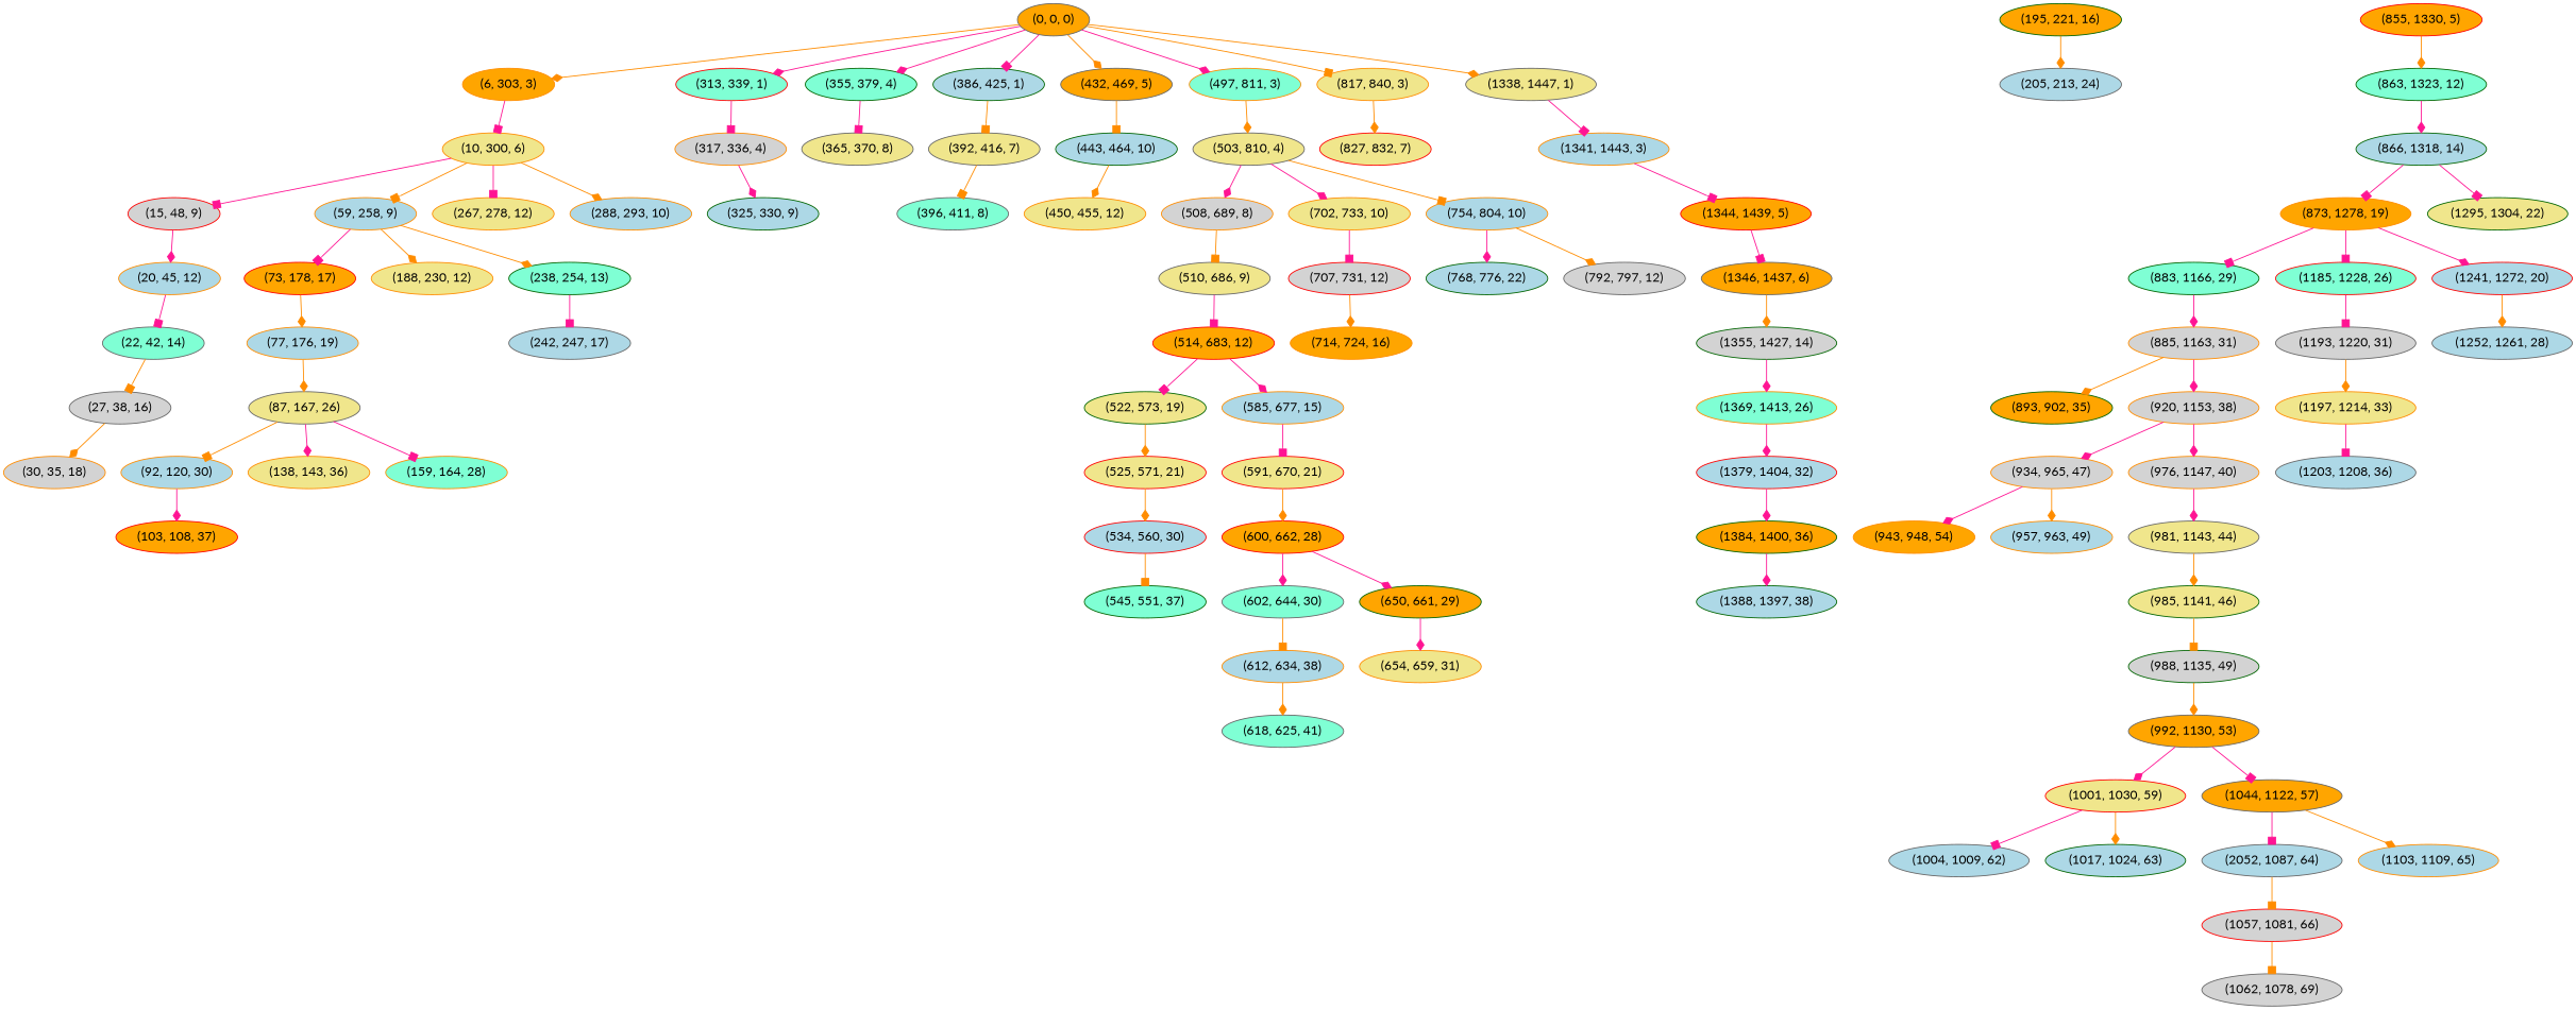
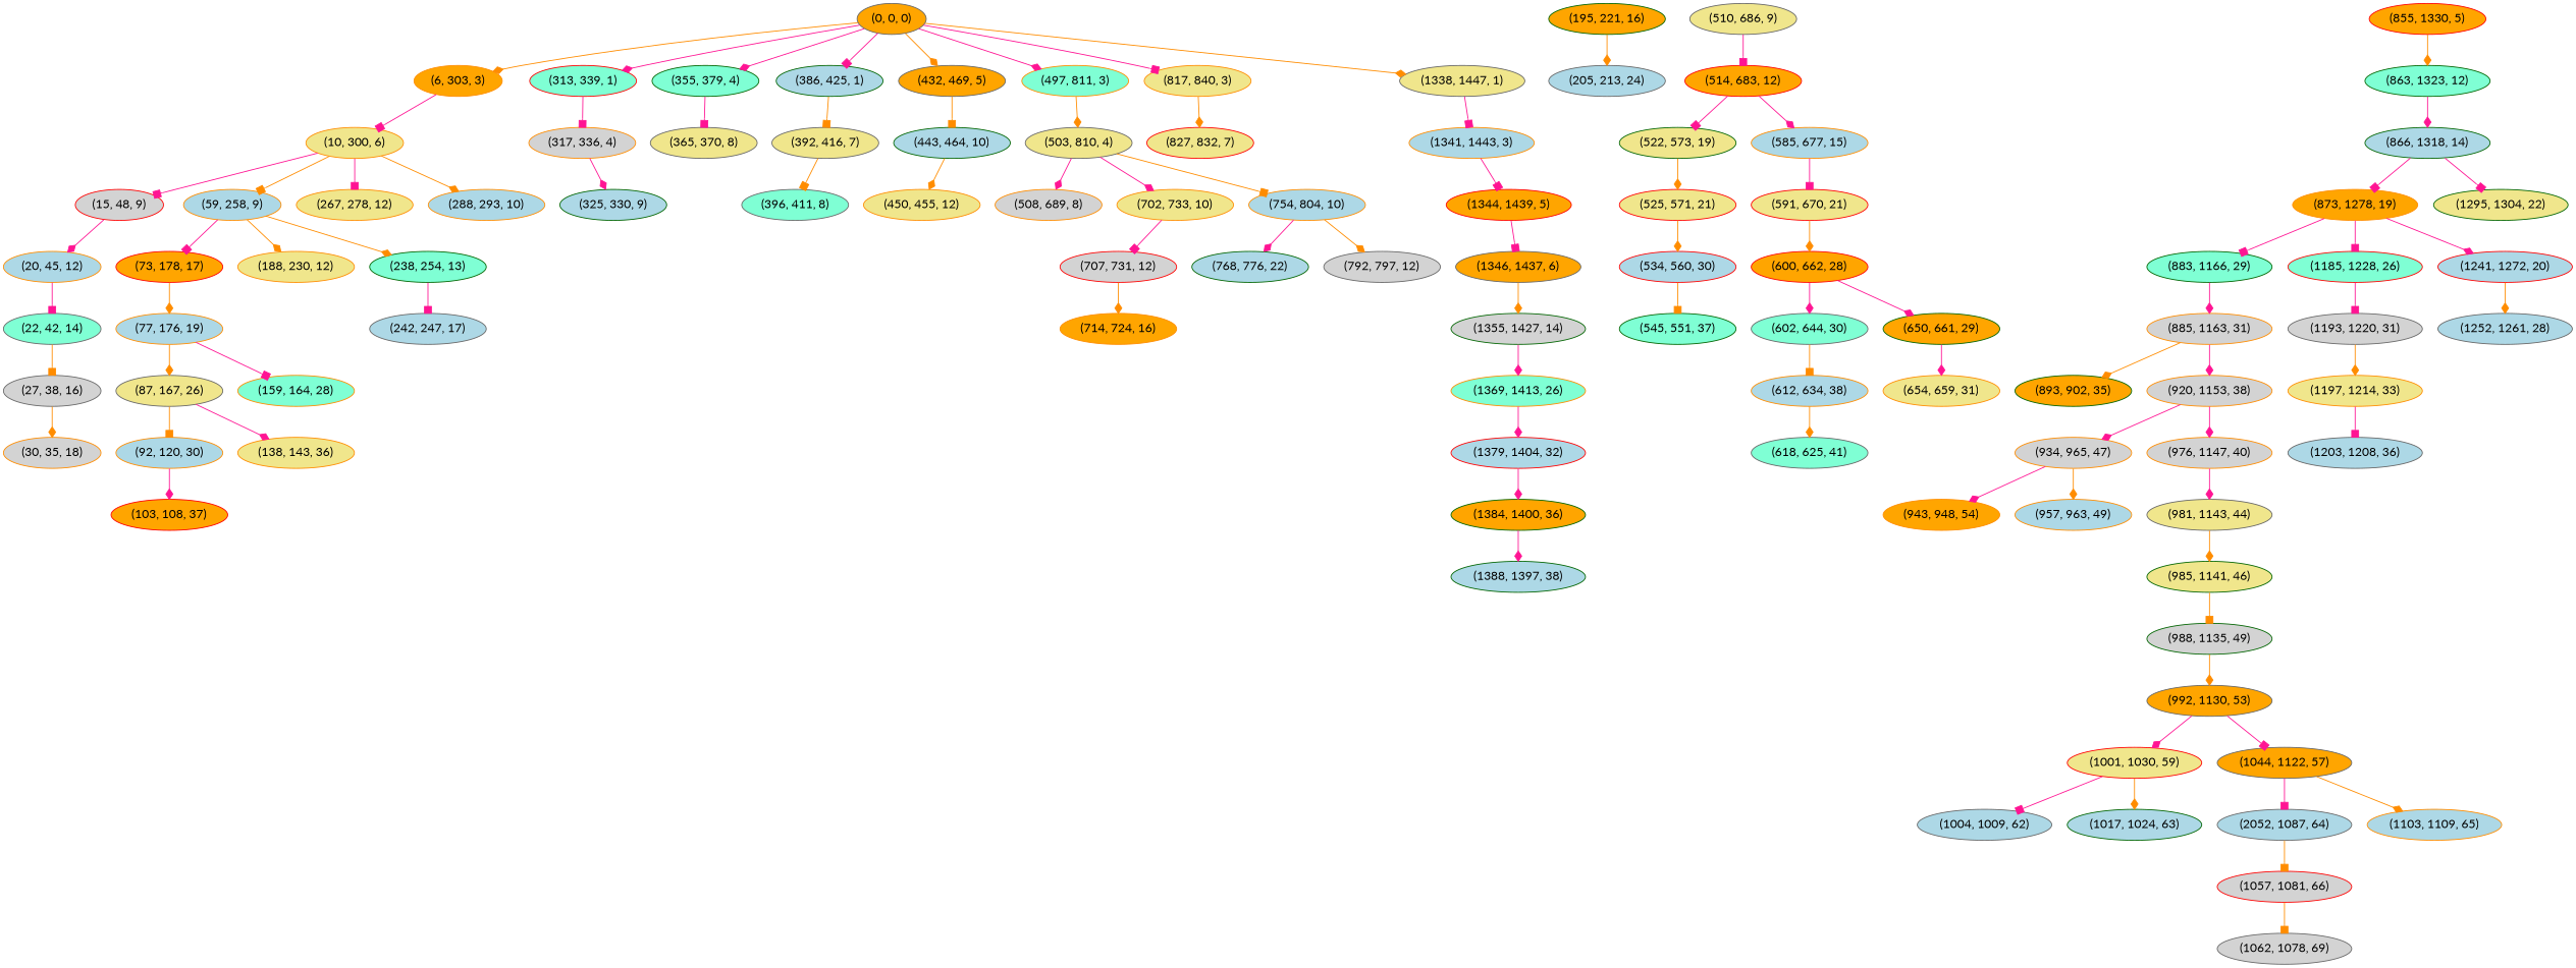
  digraph {
    fontname=Lato
    node [color=darkorange fillcolor=lightblue fontname=Lato style=filled]
    edge [arrowhead=diamond color=deeppink fontname=Lato]
    "(0, 0, 0)" [color=gray40 fillcolor=orange]
    "(6, 303, 3)" [fillcolor=orange]
    "(313, 339, 1)" [color=red fillcolor=aquamarine]
    "(355, 379, 4)" [color=darkgreen fillcolor=aquamarine]
    "(386, 425, 1)" [color=darkgreen]
    "(432, 469, 5)" [color=gray40 fillcolor=orange]
    "(497, 811, 3)" [fillcolor=aquamarine]
    "(817, 840, 3)" [fillcolor=khaki]
    "(1338, 1447, 1)" [color=gray40 fillcolor=khaki]
    "(10, 300, 6)" [fillcolor=khaki]
    "(317, 336, 4)" [fillcolor=lightgrey]
    "(365, 370, 8)" [color=gray40 fillcolor=khaki]
    "(392, 416, 7)" [color=gray40 fillcolor=khaki]
    "(443, 464, 10)" [color=darkgreen]
    "(503, 810, 4)" [color=gray40 fillcolor=khaki]
    "(827, 832, 7)" [color=red fillcolor=khaki]
    "(1341, 1443, 3)"
    "(15, 48, 9)" [color=red fillcolor=lightgrey]
    "(59, 258, 9)"
    "(267, 278, 12)" [fillcolor=khaki]
    "(288, 293, 10)"
    "(20, 45, 12)"
    "(73, 178, 17)" [color=red fillcolor=orange]
    "(188, 230, 12)" [fillcolor=khaki]
    "(238, 254, 13)" [color=darkgreen fillcolor=aquamarine]
    "(22, 42, 14)" [color=gray40 fillcolor=aquamarine]
    "(27, 38, 16)" [color=gray40 fillcolor=lightgrey]
    "(30, 35, 18)" [fillcolor=lightgrey]
    "(77, 176, 19)"
    "(242, 247, 17)" [color=gray40]
    "(87, 167, 26)" [color=gray40 fillcolor=khaki]
    "(92, 120, 30)"
    "(138, 143, 36)" [fillcolor=khaki]
    "(159, 164, 28)" [fillcolor=aquamarine]
    "(103, 108, 37)" [color=red fillcolor=orange]
    "(195, 221, 16)" [color=darkgreen fillcolor=orange]
    "(205, 213, 24)" [color=gray40]
    "(325, 330, 9)" [color=darkgreen]
    "(396, 411, 8)" [color=gray40 fillcolor=aquamarine]
    "(450, 455, 12)" [fillcolor=khaki]
    "(508, 689, 8)" [fillcolor=lightgrey]
    "(702, 733, 10)" [fillcolor=khaki]
    "(754, 804, 10)"
    "(510, 686, 9)" [color=gray40 fillcolor=khaki]
    "(707, 731, 12)" [color=red fillcolor=lightgrey]
    "(768, 776, 22)" [color=darkgreen]
    "(792, 797, 12)" [color=gray40 fillcolor=lightgrey]
    "(514, 683, 12)" [color=red fillcolor=orange]
    "(522, 573, 19)" [color=darkgreen fillcolor=khaki]
    "(585, 677, 15)"
    "(525, 571, 21)" [color=red fillcolor=khaki]
    "(591, 670, 21)" [color=red fillcolor=khaki]
    "(534, 560, 30)" [color=red]
    "(545, 551, 37)" [color=darkgreen fillcolor=aquamarine]
    "(600, 662, 28)" [color=red fillcolor=orange]
    "(602, 644, 30)" [color=gray40 fillcolor=aquamarine]
    "(650, 661, 29)" [color=darkgreen fillcolor=orange]
    "(612, 634, 38)"
    "(654, 659, 31)" [fillcolor=khaki]
    "(618, 625, 41)" [color=gray40 fillcolor=aquamarine]
    "(714, 724, 16)" [fillcolor=orange]
    "(855, 1330, 5)" [color=red fillcolor=orange]
    "(863, 1323, 12)" [color=darkgreen fillcolor=aquamarine]
    "(866, 1318, 14)" [color=darkgreen]
    "(873, 1278, 19)" [fillcolor=orange]
    "(1295, 1304, 22)" [color=darkgreen fillcolor=khaki]
    "(883, 1166, 29)" [color=darkgreen fillcolor=aquamarine]
    "(1185, 1228, 26)" [color=red fillcolor=aquamarine]
    "(1241, 1272, 20)" [color=red]
    "(885, 1163, 31)" [fillcolor=lightgrey]
    "(1193, 1220, 31)" [color=gray40 fillcolor=lightgrey]
    "(1252, 1261, 28)" [color=gray40]
    "(893, 902, 35)" [color=darkgreen fillcolor=orange]
    "(920, 1153, 38)" [fillcolor=lightgrey]
    "(934, 965, 47)" [fillcolor=lightgrey]
    "(976, 1147, 40)" [fillcolor=lightgrey]
    "(943, 948, 54)" [fillcolor=orange]
    "(957, 963, 49)"
    "(981, 1143, 44)" [color=gray40 fillcolor=khaki]
    "(985, 1141, 46)" [color=darkgreen fillcolor=khaki]
    "(988, 1135, 49)" [color=darkgreen fillcolor=lightgrey]
    "(992, 1130, 53)" [color=gray40 fillcolor=orange]
    "(1001, 1030, 59)" [color=red fillcolor=khaki]
    "(1044, 1122, 57)" [color=gray40 fillcolor=orange]
    "(1004, 1009, 62)" [color=gray40]
    "(1017, 1024, 63)" [color=darkgreen]
    n87 [color=gray40 label="(2052, 1087, 64)"]
    "(1103, 1109, 65)"
    "(1057, 1081, 66)" [color=red fillcolor=lightgrey]
    "(1062, 1078, 69)" [color=gray40 fillcolor=lightgrey]
    "(1197, 1214, 33)" [fillcolor=khaki]
    "(1203, 1208, 36)" [color=gray40]
    "(1344, 1439, 5)" [color=red fillcolor=orange]
    "(1346, 1437, 6)" [color=gray40 fillcolor=orange]
    "(1355, 1427, 14)" [color=darkgreen fillcolor=lightgrey]
    "(1369, 1413, 26)" [fillcolor=aquamarine]
    "(1379, 1404, 32)" [color=red]
    "(1384, 1400, 36)" [color=darkgreen fillcolor=orange]
    "(1388, 1397, 38)" [color=darkgreen]
    "(0, 0, 0)" -> "(6, 303, 3)" [color=darkorange]
    "(0, 0, 0)" -> "(313, 339, 1)"
    "(0, 0, 0)" -> "(355, 379, 4)"
    "(0, 0, 0)" -> "(386, 425, 1)" [arrowhead=box]
    "(0, 0, 0)" -> "(432, 469, 5)" [color=darkorange]
    "(0, 0, 0)" -> "(497, 811, 3)"
-   "(0, 0, 0)" -> "(817, 840, 3)" [arrowhead=box color=darkorange]
+   "(0, 0, 0)" -> "(817, 840, 3)" [arrowhead=box]
    "(0, 0, 0)" -> "(1338, 1447, 1)" [color=darkorange]
    "(6, 303, 3)" -> "(10, 300, 6)" [arrowhead=box]
    "(313, 339, 1)" -> "(317, 336, 4)" [arrowhead=box]
    "(355, 379, 4)" -> "(365, 370, 8)" [arrowhead=box]
    "(386, 425, 1)" -> "(392, 416, 7)" [arrowhead=box color=darkorange]
    "(432, 469, 5)" -> "(443, 464, 10)" [arrowhead=box color=darkorange]
    "(497, 811, 3)" -> "(503, 810, 4)" [color=darkorange]
    "(817, 840, 3)" -> "(827, 832, 7)" [color=darkorange]
    "(1338, 1447, 1)" -> "(1341, 1443, 3)" [arrowhead=box]
    "(10, 300, 6)" -> "(15, 48, 9)" [arrowhead=box]
    "(10, 300, 6)" -> "(59, 258, 9)" [arrowhead=box color=darkorange]
    "(10, 300, 6)" -> "(267, 278, 12)" [arrowhead=box]
    "(10, 300, 6)" -> "(288, 293, 10)" [color=darkorange]
    "(317, 336, 4)" -> "(325, 330, 9)"
    "(392, 416, 7)" -> "(396, 411, 8)" [arrowhead=box color=darkorange]
    "(443, 464, 10)" -> "(450, 455, 12)" [color=darkorange]
    "(503, 810, 4)" -> "(508, 689, 8)"
    "(503, 810, 4)" -> "(702, 733, 10)"
    "(503, 810, 4)" -> "(754, 804, 10)" [arrowhead=box color=darkorange]
    "(1341, 1443, 3)" -> "(1344, 1439, 5)" [arrowhead=box]
    "(15, 48, 9)" -> "(20, 45, 12)"
    "(59, 258, 9)" -> "(73, 178, 17)" [arrowhead=box]
    "(59, 258, 9)" -> "(188, 230, 12)" [color=darkorange]
    "(59, 258, 9)" -> "(238, 254, 13)" [color=darkorange]
    "(20, 45, 12)" -> "(22, 42, 14)" [arrowhead=box]
    "(73, 178, 17)" -> "(77, 176, 19)" [color=darkorange]
    "(238, 254, 13)" -> "(242, 247, 17)" [arrowhead=box]
    "(22, 42, 14)" -> "(27, 38, 16)" [arrowhead=box color=darkorange]
    "(27, 38, 16)" -> "(30, 35, 18)" [color=darkorange]
    "(77, 176, 19)" -> "(87, 167, 26)" [color=darkorange]
    "(87, 167, 26)" -> "(92, 120, 30)" [arrowhead=box color=darkorange]
    "(87, 167, 26)" -> "(138, 143, 36)"
-   "(87, 167, 26)" -> "(159, 164, 28)" [arrowhead=box]
+   "(77, 176, 19)" -> "(159, 164, 28)" [arrowhead=box]
    "(92, 120, 30)" -> "(103, 108, 37)"
    "(195, 221, 16)" -> "(205, 213, 24)" [color=darkorange]
-   "(508, 689, 8)" -> "(510, 686, 9)" [arrowhead=box color=darkorange]
    "(702, 733, 10)" -> "(707, 731, 12)" [arrowhead=box]
    "(754, 804, 10)" -> "(768, 776, 22)"
    "(754, 804, 10)" -> "(792, 797, 12)" [color=darkorange]
    "(510, 686, 9)" -> "(514, 683, 12)" [arrowhead=box]
    "(707, 731, 12)" -> "(714, 724, 16)" [color=darkorange]
    "(514, 683, 12)" -> "(522, 573, 19)" [arrowhead=box]
    "(514, 683, 12)" -> "(585, 677, 15)"
    "(522, 573, 19)" -> "(525, 571, 21)" [color=darkorange]
    "(585, 677, 15)" -> "(591, 670, 21)" [arrowhead=box]
    "(525, 571, 21)" -> "(534, 560, 30)" [color=darkorange]
    "(591, 670, 21)" -> "(600, 662, 28)" [color=darkorange]
    "(534, 560, 30)" -> "(545, 551, 37)" [arrowhead=box color=darkorange]
    "(600, 662, 28)" -> "(602, 644, 30)"
    "(600, 662, 28)" -> "(650, 661, 29)"
    "(602, 644, 30)" -> "(612, 634, 38)" [arrowhead=box color=darkorange]
    "(650, 661, 29)" -> "(654, 659, 31)"
    "(612, 634, 38)" -> "(618, 625, 41)" [color=darkorange]
    "(855, 1330, 5)" -> "(863, 1323, 12)" [color=darkorange]
    "(863, 1323, 12)" -> "(866, 1318, 14)"
    "(866, 1318, 14)" -> "(873, 1278, 19)" [arrowhead=box]
    "(866, 1318, 14)" -> "(1295, 1304, 22)" [arrowhead=box]
    "(873, 1278, 19)" -> "(883, 1166, 29)" [arrowhead=box]
    "(873, 1278, 19)" -> "(1185, 1228, 26)" [arrowhead=box]
    "(873, 1278, 19)" -> "(1241, 1272, 20)"
    "(883, 1166, 29)" -> "(885, 1163, 31)"
    "(1185, 1228, 26)" -> "(1193, 1220, 31)" [arrowhead=box]
    "(1241, 1272, 20)" -> "(1252, 1261, 28)" [color=darkorange]
    "(885, 1163, 31)" -> "(893, 902, 35)" [color=darkorange]
    "(885, 1163, 31)" -> "(920, 1153, 38)"
    "(1193, 1220, 31)" -> "(1197, 1214, 33)" [color=darkorange]
    "(920, 1153, 38)" -> "(934, 965, 47)"
    "(920, 1153, 38)" -> "(976, 1147, 40)"
    "(934, 965, 47)" -> "(943, 948, 54)"
    "(934, 965, 47)" -> "(957, 963, 49)" [color=darkorange]
    "(976, 1147, 40)" -> "(981, 1143, 44)"
    "(981, 1143, 44)" -> "(985, 1141, 46)" [color=darkorange]
    "(985, 1141, 46)" -> "(988, 1135, 49)" [arrowhead=box color=darkorange]
    "(988, 1135, 49)" -> "(992, 1130, 53)" [color=darkorange]
    "(992, 1130, 53)" -> "(1001, 1030, 59)"
    "(992, 1130, 53)" -> "(1044, 1122, 57)" [arrowhead=box]
    "(1001, 1030, 59)" -> "(1004, 1009, 62)" [arrowhead=box]
    "(1001, 1030, 59)" -> "(1017, 1024, 63)" [color=darkorange]
    "(1044, 1122, 57)" -> n87 [arrowhead=box]
    "(1044, 1122, 57)" -> "(1103, 1109, 65)" [color=darkorange]
    n87 -> "(1057, 1081, 66)" [arrowhead=box color=darkorange]
    "(1057, 1081, 66)" -> "(1062, 1078, 69)" [arrowhead=box color=darkorange]
    "(1197, 1214, 33)" -> "(1203, 1208, 36)" [arrowhead=box]
    "(1344, 1439, 5)" -> "(1346, 1437, 6)" [arrowhead=box]
    "(1346, 1437, 6)" -> "(1355, 1427, 14)" [color=darkorange]
    "(1355, 1427, 14)" -> "(1369, 1413, 26)"
    "(1369, 1413, 26)" -> "(1379, 1404, 32)"
    "(1379, 1404, 32)" -> "(1384, 1400, 36)"
    "(1384, 1400, 36)" -> "(1388, 1397, 38)"
  }
